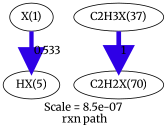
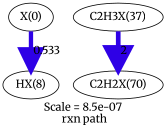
  digraph {
    fontname=Merriweather
    label="Scale = 8.5e-07\l rxn path"
    node [fontname=Merriweather]
    edge [fontname=Merriweather]
-   n1 [label="X(1)"]
-   n2 [label="HX(5)"]
+   n1 [label="X(0)"]
+   n2 [label="HX(8)"]
    n3 [label="C2H3X(37)"]
    n4 [label="C2H2X(70)"]
    n1 -> n2 [arrowsize=2.76 color="0.7, 1.03, 0.9" label=" 0.533" style="setlinewidth(5.52)"]
-   n3 -> n4 [arrowsize=3 color="0.7, 1.5, 0.9" label=" 1" style="setlinewidth(6)"]
+   n3 -> n4 [arrowsize=3 color="0.7, 1.5, 0.9" label=" 2" style="setlinewidth(6)"]
  }
